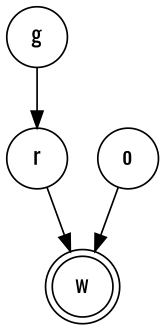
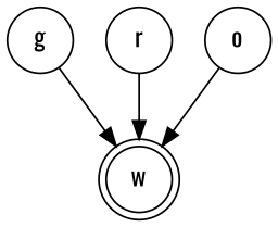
  digraph {
    fontname=Oswald
    node [color=black fontname=Oswald shape=circle]
    edge [fontname=Oswald]
    w [shape=doublecircle]
    g
    r
    o
-   g -> r
+   g -> w
    r -> w
    o -> w
  }
